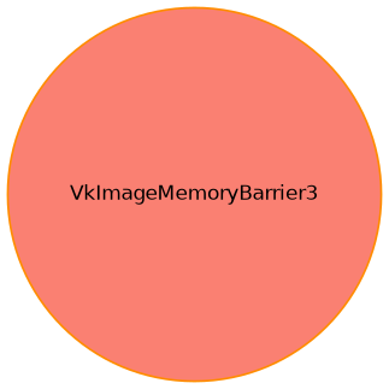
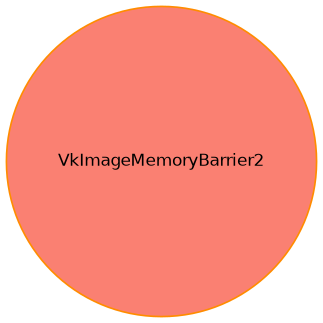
  digraph {
    rankdir=LR
-   n1 [color=darkorange fillcolor=salmon fontname=Helvetica fontsize=10 height=0.2 label=VkImageMemoryBarrier3 shape=circle style=filled width=0.4]
+   n1 [color=darkorange fillcolor=salmon fontname=Helvetica fontsize=10 height=0.2 label=VkImageMemoryBarrier2 shape=circle style=filled width=0.4]
  }
